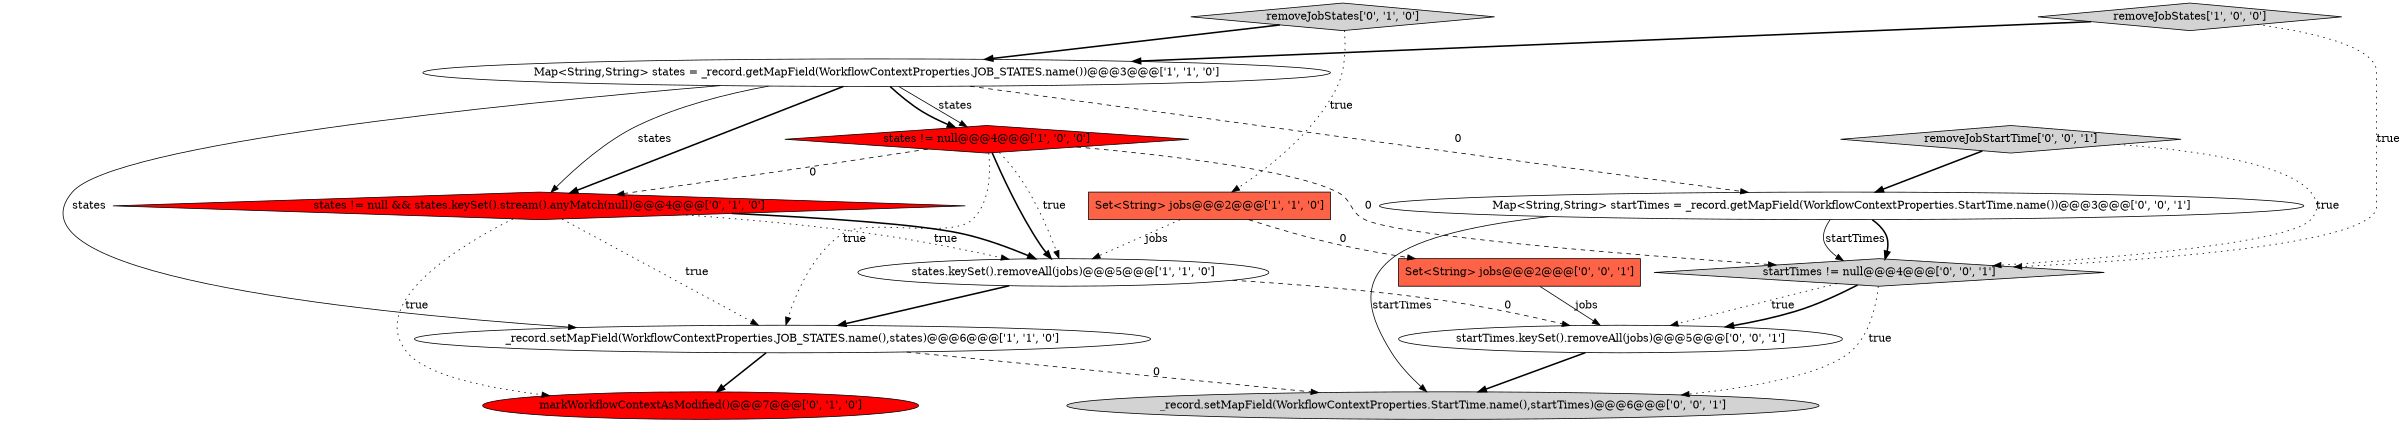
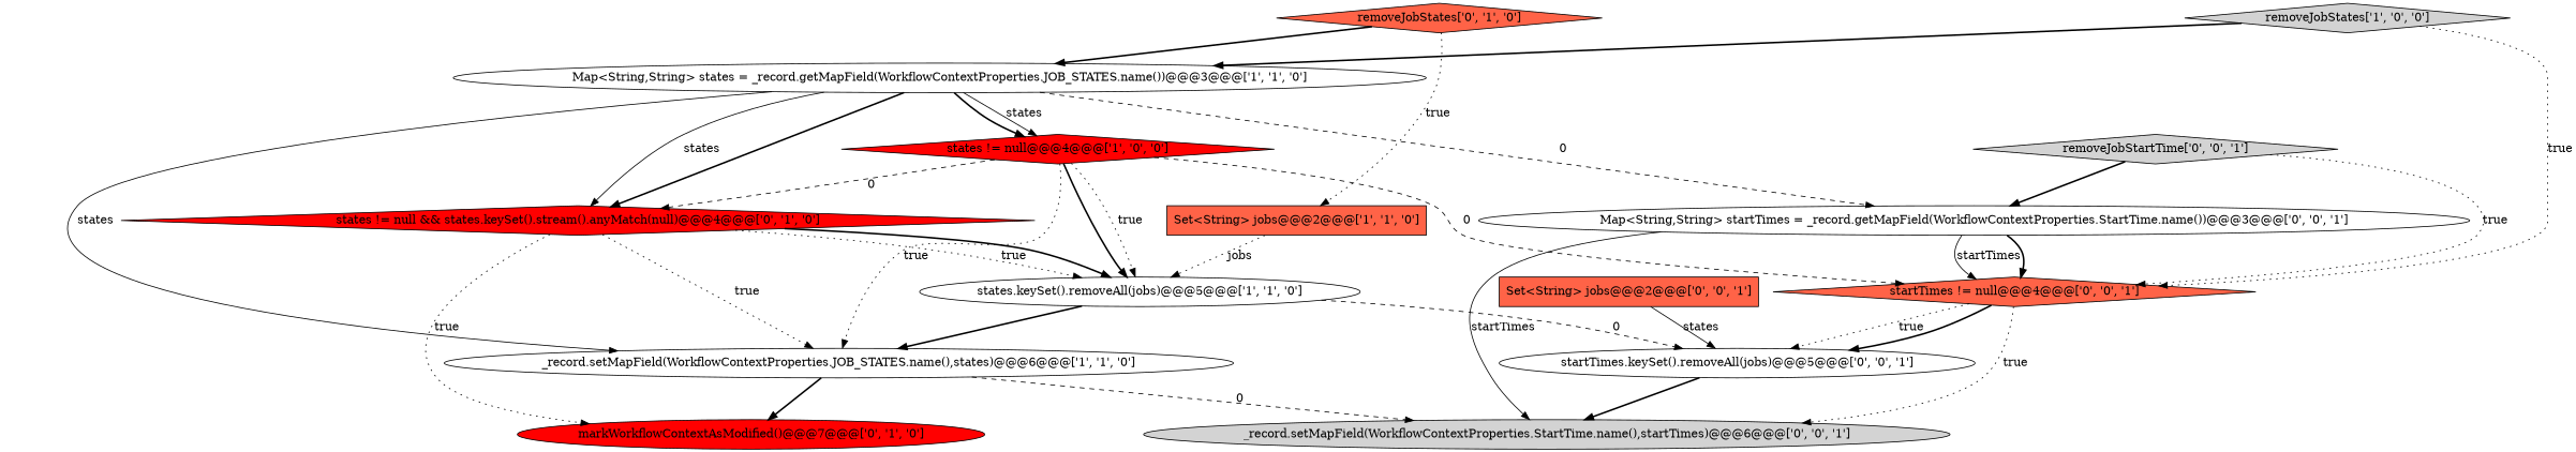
  digraph {
    node [fillcolor=lightgray shape=ellipse style=filled]
    edge [style=bold]
-   n1 [label="startTimes != null@@@4@@@['0', '0', '1']" shape=diamond]
+   n1 [fillcolor=tomato label="startTimes != null@@@4@@@['0', '0', '1']" shape=diamond]
    n2 [fillcolor=white label="startTimes.keySet().removeAll(jobs)@@@5@@@['0', '0', '1']"]
    n3 [label="_record.setMapField(WorkflowContextProperties.StartTime.name(),startTimes)@@@6@@@['0', '0', '1']"]
    n4 [fillcolor=white label="_record.setMapField(WorkflowContextProperties.JOB_STATES.name(),states)@@@6@@@['1', '1', '0']"]
    n5 [fillcolor=red label="markWorkflowContextAsModified()@@@7@@@['0', '1', '0']"]
    n6 [label="removeJobStates['1', '0', '0']" shape=diamond]
    n7 [fillcolor=white label="Map<String,String> states = _record.getMapField(WorkflowContextProperties.JOB_STATES.name())@@@3@@@['1', '1', '0']"]
    n8 [fillcolor=tomato label="Set<String> jobs@@@2@@@['1', '1', '0']" shape=box]
    n9 [fillcolor=tomato label="Set<String> jobs@@@2@@@['0', '0', '1']" shape=box]
    n10 [fillcolor=white label="states.keySet().removeAll(jobs)@@@5@@@['1', '1', '0']"]
    n11 [fillcolor=white label="Map<String,String> startTimes = _record.getMapField(WorkflowContextProperties.StartTime.name())@@@3@@@['0', '0', '1']"]
    n12 [fillcolor=red label="states != null@@@4@@@['1', '0', '0']" shape=diamond]
    n13 [fillcolor=red label="states != null && states.keySet().stream().anyMatch(null)@@@4@@@['0', '1', '0']" shape=diamond]
    n14 [label="removeJobStartTime['0', '0', '1']" shape=diamond]
-   n15 [label="removeJobStates['0', '1', '0']" shape=diamond]
+   n15 [fillcolor=tomato label="removeJobStates['0', '1', '0']" shape=diamond]
    n1 -> n2 [label=true style=dotted]
    n1 -> n2
    n1 -> n3 [label=true style=dotted]
    n2 -> n3
    n4 -> n3 [label=0 style=dashed]
    n4 -> n5
    n6 -> n1 [label=true style=dotted]
    n6 -> n7
    n7 -> n4 [label=states style=solid]
    n7 -> n11 [label=0 style=dashed]
    n7 -> n12 [label=states style=solid]
    n7 -> n12
    n7 -> n13
    n7 -> n13 [label=states style=solid]
-   n8 -> n9 [label=0 style=dashed]
    n8 -> n10 [label=jobs style=dotted]
-   n9 -> n2 [label=jobs style=solid]
+   n9 -> n2 [label=states style=solid]
    n10 -> n2 [label=0 style=dashed]
    n10 -> n4
    n11 -> n1 [label=startTimes style=solid]
    n11 -> n1
    n11 -> n3 [label=startTimes style=solid]
    n12 -> n1 [label=0 style=dashed]
    n12 -> n4 [label=true style=dotted]
    n12 -> n10
    n12 -> n10 [label=true style=dotted]
    n12 -> n13 [label=0 style=dashed]
    n13 -> n4 [label=true style=dotted]
    n13 -> n5 [label=true style=dotted]
    n13 -> n10 [label=true style=dotted]
    n13 -> n10
    n14 -> n1 [label=true style=dotted]
    n14 -> n11
    n15 -> n7
    n15 -> n8 [label=true style=dotted]
  }
